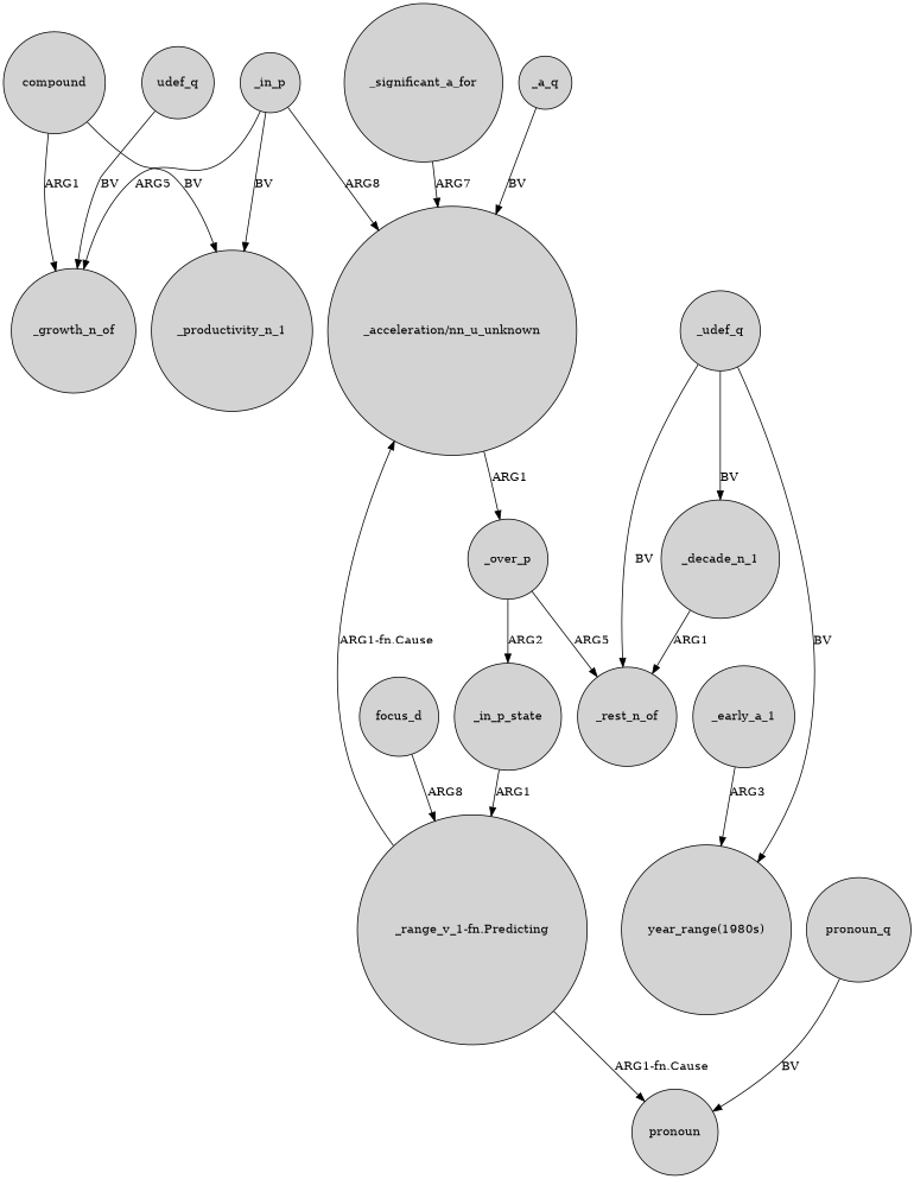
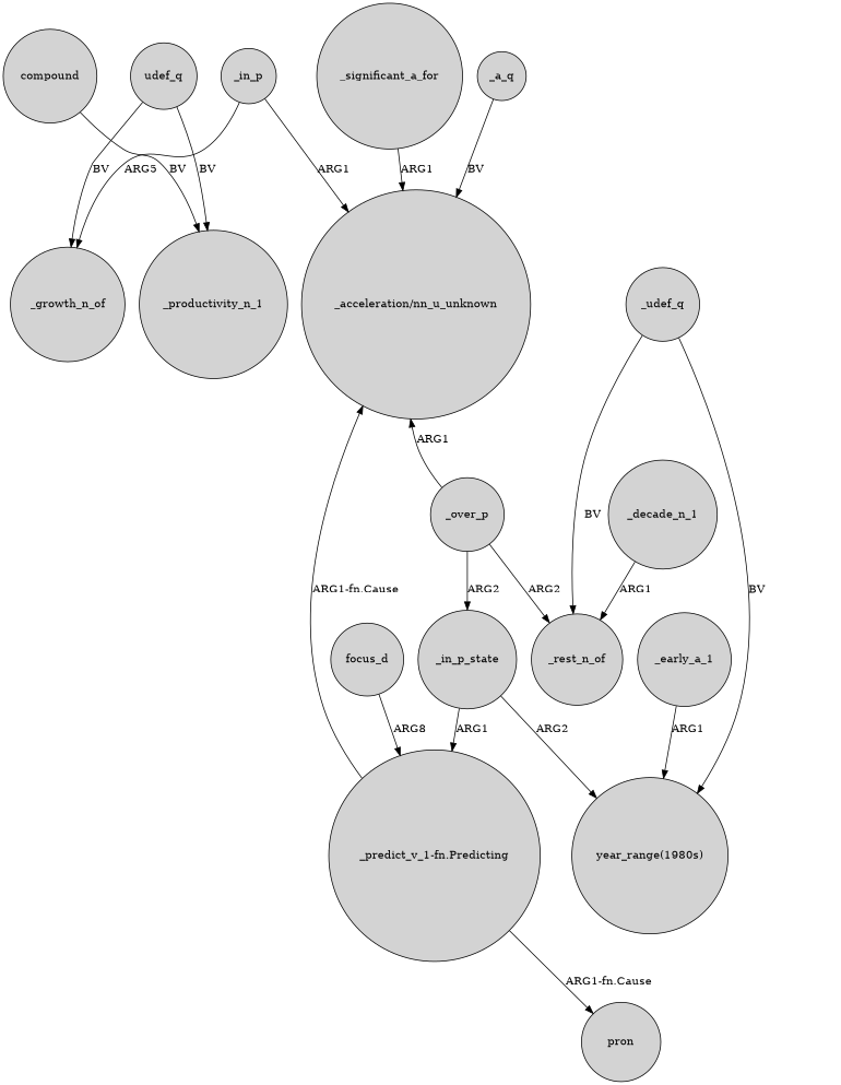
  digraph {
    node [shape=circle style=filled]
    compound
    _productivity_n_1
    _growth_n_of
    _over_p
    _rest_n_of
    "_acceleration/nn_u_unknown"
    _in_p_state
    _decade_n_1
    focus_d
-   "_predict_v_1-fn.Predicting" [label="_range_v_1-fn.Predicting"]
+   "_predict_v_1-fn.Predicting"
    "year_range(1980s)"
-   pron [label=pronoun]
+   pron
    _significant_a_for
    _a_q
    n15 [label=_udef_q]
    _early_a_1
-   pronoun_q
    udef_q
    _in_p
    compound -> _productivity_n_1 [label=BV]
-   compound -> _growth_n_of [label=ARG1]
-   _over_p -> _rest_n_of [label=ARG5]
-   "_acceleration/nn_u_unknown" -> _over_p [label=ARG1]
+   _over_p -> _rest_n_of [label=ARG2]
+   _over_p -> "_acceleration/nn_u_unknown" [label=ARG1]
    _over_p -> _in_p_state [label=ARG2]
    _in_p_state -> "_predict_v_1-fn.Predicting" [label=ARG1]
+   _in_p_state -> "year_range(1980s)" [label=ARG2]
    _decade_n_1 -> _rest_n_of [label=ARG1]
    focus_d -> "_predict_v_1-fn.Predicting" [label=ARG8]
    "_predict_v_1-fn.Predicting" -> "_acceleration/nn_u_unknown" [label="ARG1-fn.Cause"]
    "_predict_v_1-fn.Predicting" -> pron [label="ARG1-fn.Cause"]
-   _significant_a_for -> "_acceleration/nn_u_unknown" [label=ARG7]
+   _significant_a_for -> "_acceleration/nn_u_unknown" [label=ARG1]
    _a_q -> "_acceleration/nn_u_unknown" [label=BV]
    n15 -> _rest_n_of [label=BV]
-   n15 -> _decade_n_1 [label=BV]
    n15 -> "year_range(1980s)" [label=BV]
-   _early_a_1 -> "year_range(1980s)" [label=ARG3]
-   pronoun_q -> pron [label=BV]
-   _in_p -> _productivity_n_1 [label=BV]
+   _early_a_1 -> "year_range(1980s)" [label=ARG1]
+   udef_q -> _productivity_n_1 [label=BV]
    udef_q -> _growth_n_of [label=BV]
    _in_p -> _growth_n_of [label=ARG5]
-   _in_p -> "_acceleration/nn_u_unknown" [label=ARG8]
+   _in_p -> "_acceleration/nn_u_unknown" [label=ARG1]
  }
